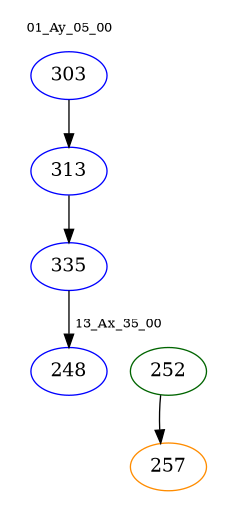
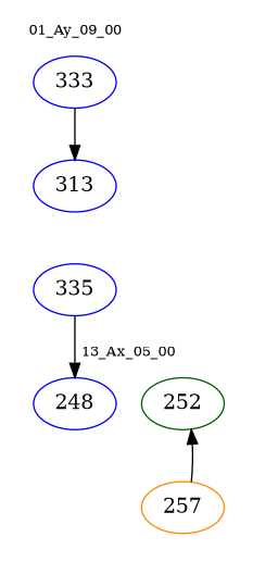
  digraph {
    node [color=blue]
    edge [color=black]
    n1 [label=313]
-   n2 [label=303]
+   n2 [label=333]
    n3 [label=335]
    n4 [color=darkgreen label=252]
    n5 [label=248]
    n6 [color=darkorange label=257]
    subgraph cluster_1 {
      color=white
      fontsize=10
-     label="01_Ay_05_00"
+     label="01_Ay_09_00"
      n1
      n2
      n3
    }
    subgraph cluster_2 {
      color=white
      fontsize=10
-     label="13_Ax_35_00"
+     label="13_Ax_05_00"
      n4
      n5
      n6
    }
-   n1 -> n3
    n2 -> n1
    n3 -> n5
-   n4 -> n6
+   n6 -> n4
  }
